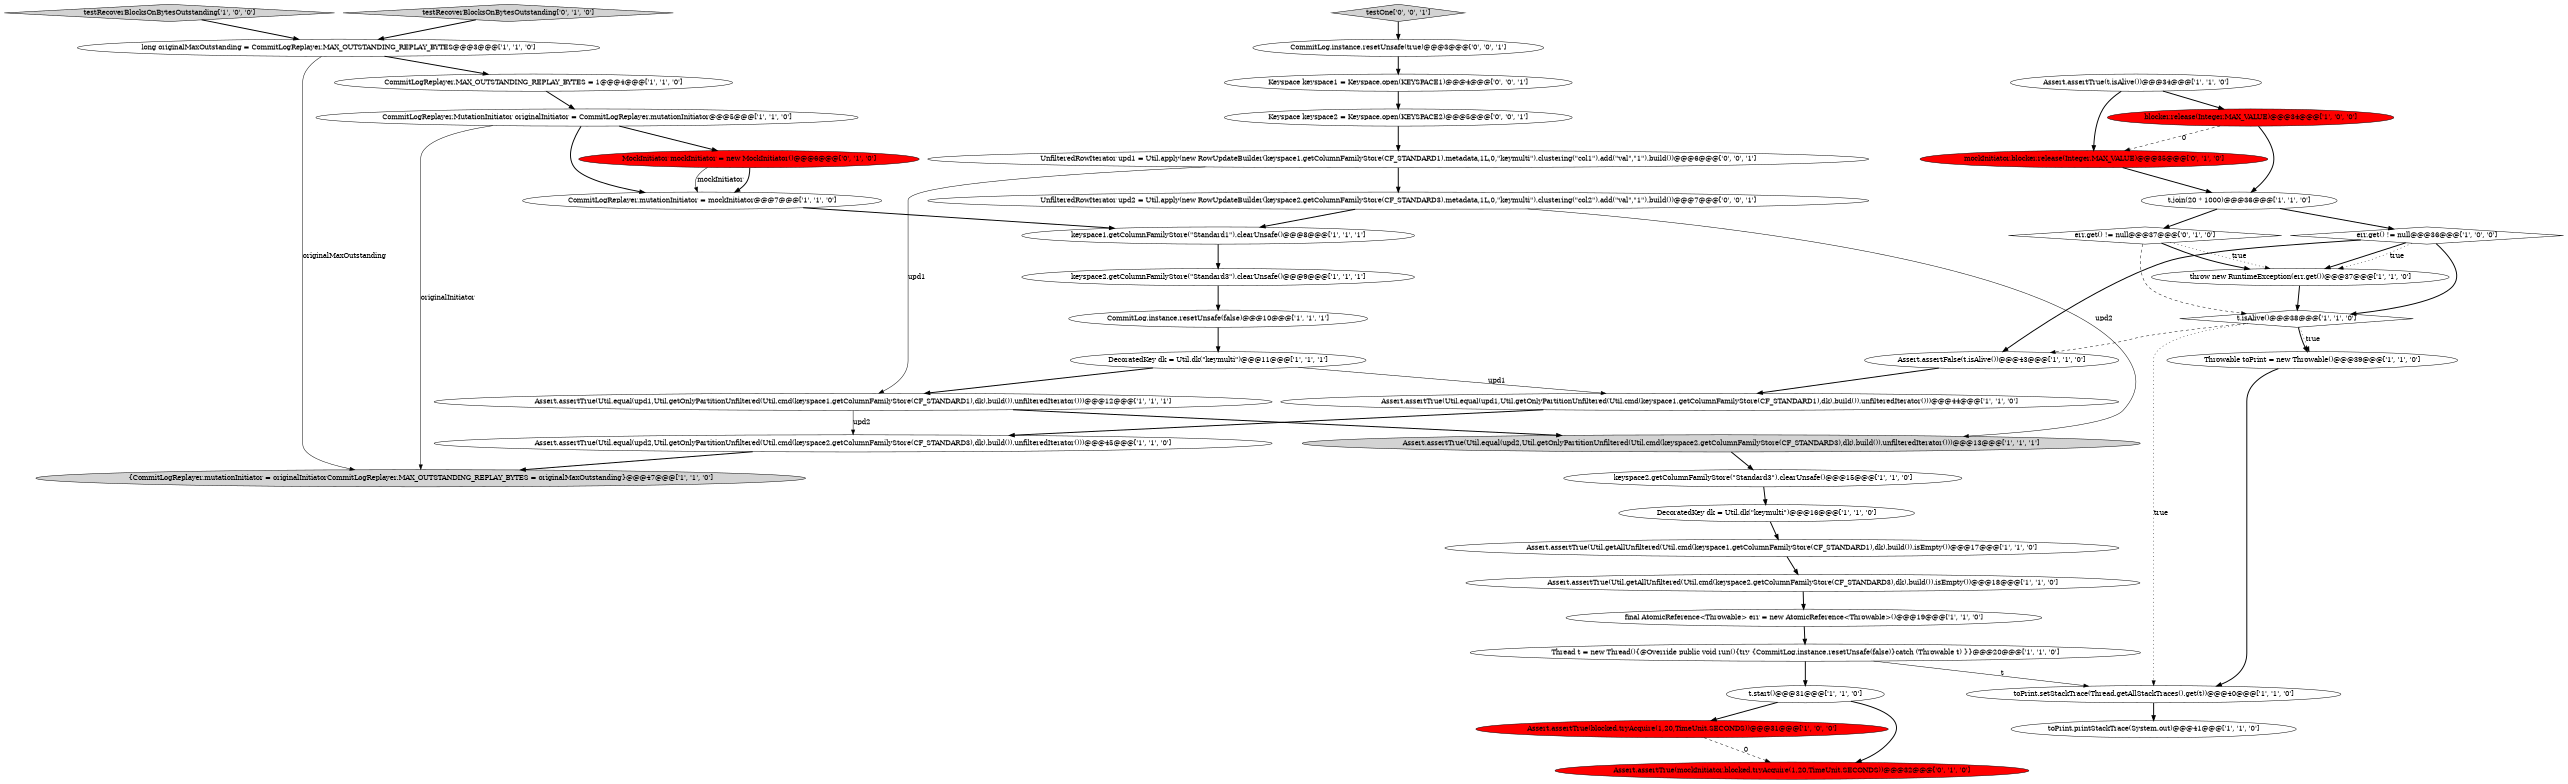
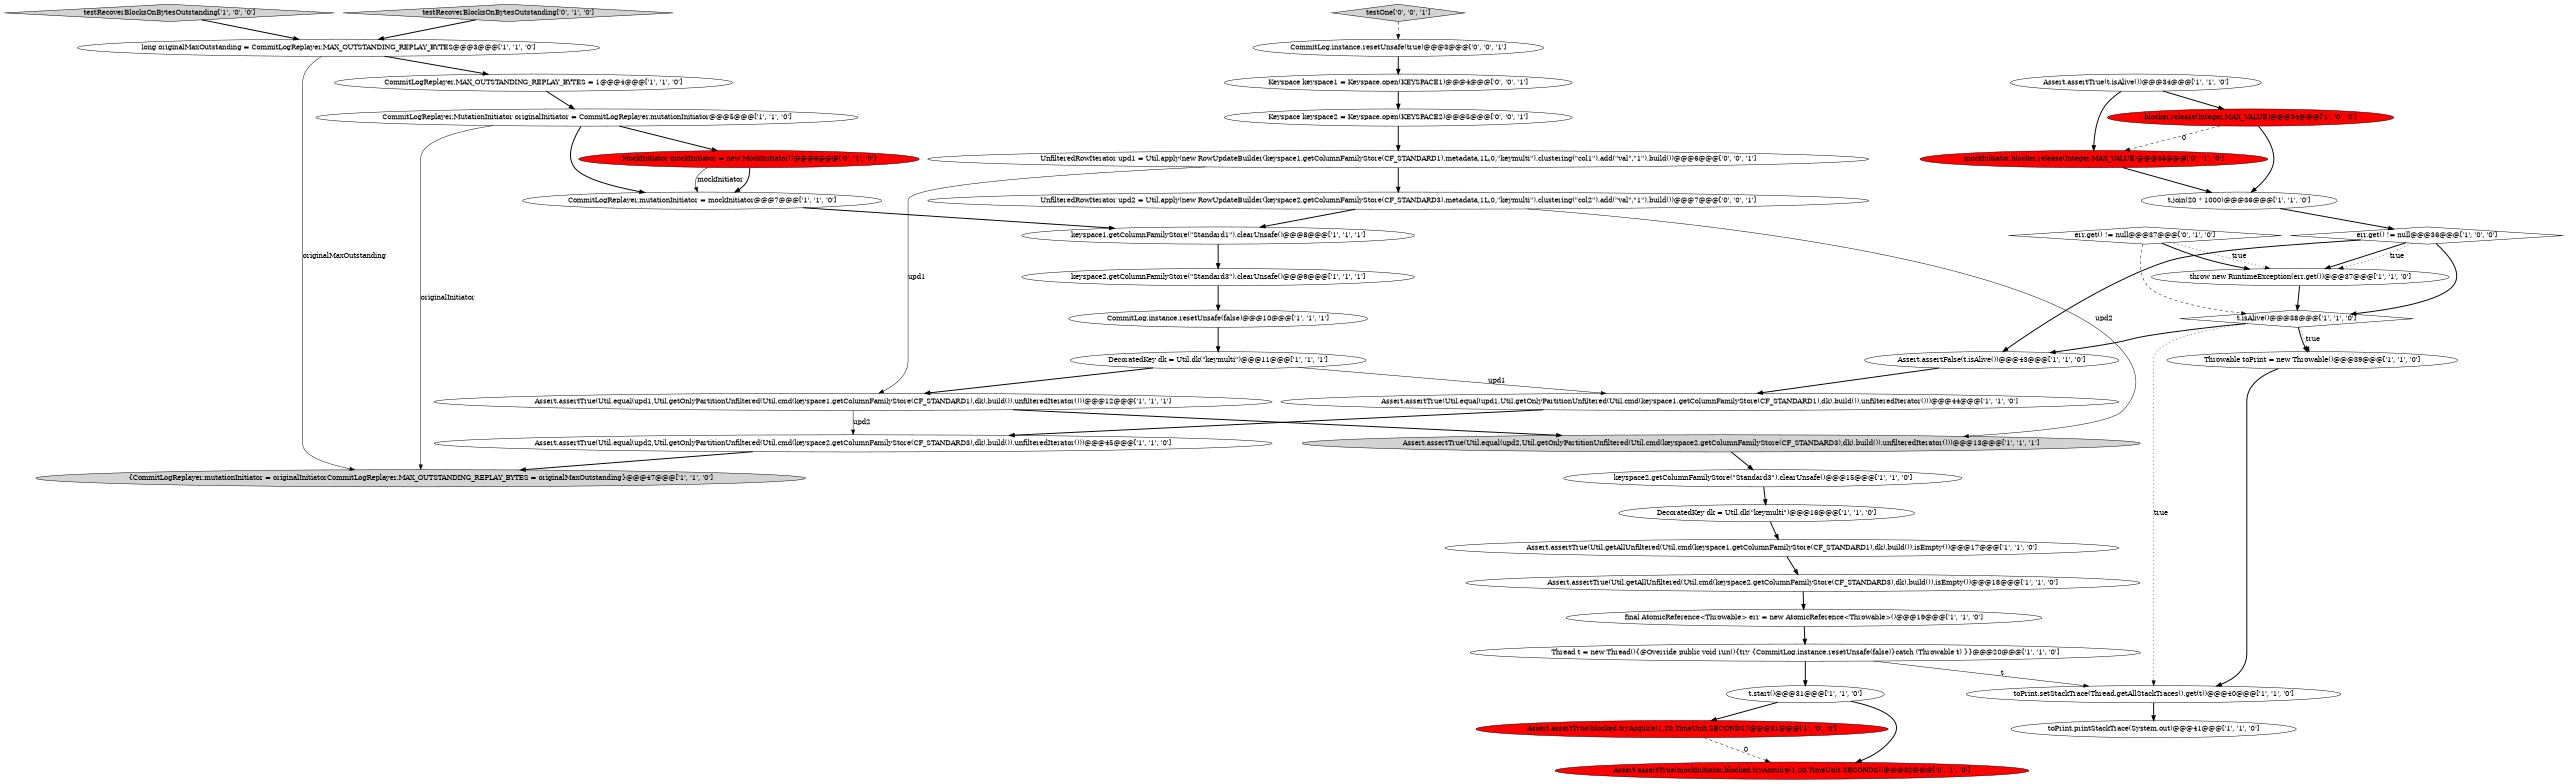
  digraph {
    node [fillcolor=white shape=ellipse style=filled]
    edge [style=bold]
    n1 [fillcolor=red label="Assert.assertTrue(blocked.tryAcquire(1,20,TimeUnit.SECONDS))@@@31@@@['1', '0', '0']"]
    n2 [fillcolor=red label="Assert.assertTrue(mockInitiator.blocked.tryAcquire(1,20,TimeUnit.SECONDS))@@@32@@@['0', '1', '0']"]
    n3 [label="toPrint.printStackTrace(System.out)@@@41@@@['1', '1', '0']"]
    n4 [label="Assert.assertFalse(t.isAlive())@@@43@@@['1', '1', '0']"]
    n5 [label="Assert.assertTrue(Util.equal(upd1,Util.getOnlyPartitionUnfiltered(Util.cmd(keyspace1.getColumnFamilyStore(CF_STANDARD1),dk).build()).unfilteredIterator()))@@@44@@@['1', '1', '0']"]
    n6 [label="long originalMaxOutstanding = CommitLogReplayer.MAX_OUTSTANDING_REPLAY_BYTES@@@3@@@['1', '1', '0']"]
    n7 [fillcolor=lightgray label="{CommitLogReplayer.mutationInitiator = originalInitiatorCommitLogReplayer.MAX_OUTSTANDING_REPLAY_BYTES = originalMaxOutstanding}@@@47@@@['1', '1', '0']"]
    n8 [label="CommitLogReplayer.MAX_OUTSTANDING_REPLAY_BYTES = 1@@@4@@@['1', '1', '0']"]
    n9 [label="CommitLogReplayer.MutationInitiator originalInitiator = CommitLogReplayer.mutationInitiator@@@5@@@['1', '1', '0']"]
    n10 [label="Assert.assertTrue(Util.getAllUnfiltered(Util.cmd(keyspace2.getColumnFamilyStore(CF_STANDARD3),dk).build()).isEmpty())@@@18@@@['1', '1', '0']"]
    n11 [label="final AtomicReference<Throwable> err = new AtomicReference<Throwable>()@@@19@@@['1', '1', '0']"]
    n12 [label="Thread t = new Thread(){@Override public void run(){try {CommitLog.instance.resetUnsafe(false)}catch (Throwable t) }}@@@20@@@['1', '1', '0']"]
    n13 [fillcolor=red label="MockInitiator mockInitiator = new MockInitiator()@@@6@@@['0', '1', '0']"]
    n14 [label="CommitLogReplayer.mutationInitiator = mockInitiator@@@7@@@['1', '1', '0']"]
    n15 [label="keyspace1.getColumnFamilyStore(\"Standard1\").clearUnsafe()@@@8@@@['1', '1', '1']"]
    n16 [label="err.get() != null@@@37@@@['0', '1', '0']" shape=diamond]
    n17 [label="t.isAlive()@@@38@@@['1', '1', '0']" shape=diamond]
    n18 [label="throw new RuntimeException(err.get())@@@37@@@['1', '1', '0']"]
    n19 [label="Throwable toPrint = new Throwable()@@@39@@@['1', '1', '0']"]
    n20 [label="toPrint.setStackTrace(Thread.getAllStackTraces().get(t))@@@40@@@['1', '1', '0']"]
    n21 [fillcolor=red label="mockInitiator.blocker.release(Integer.MAX_VALUE)@@@35@@@['0', '1', '0']"]
    n22 [label="t.join(20 * 1000)@@@36@@@['1', '1', '0']"]
    n23 [label="err.get() != null@@@36@@@['1', '0', '0']" shape=diamond]
    n24 [fillcolor=lightgray label="Assert.assertTrue(Util.equal(upd2,Util.getOnlyPartitionUnfiltered(Util.cmd(keyspace2.getColumnFamilyStore(CF_STANDARD3),dk).build()).unfilteredIterator()))@@@13@@@['1', '1', '1']"]
    n25 [label="keyspace2.getColumnFamilyStore(\"Standard3\").clearUnsafe()@@@15@@@['1', '1', '0']"]
    n26 [label="DecoratedKey dk = Util.dk(\"keymulti\")@@@16@@@['1', '1', '0']"]
    n27 [label="keyspace2.getColumnFamilyStore(\"Standard3\").clearUnsafe()@@@9@@@['1', '1', '1']"]
    n28 [label="CommitLog.instance.resetUnsafe(false)@@@10@@@['1', '1', '1']"]
    n29 [label="Keyspace keyspace2 = Keyspace.open(KEYSPACE2)@@@5@@@['0', '0', '1']"]
    n30 [label="UnfilteredRowIterator upd1 = Util.apply(new RowUpdateBuilder(keyspace1.getColumnFamilyStore(CF_STANDARD1).metadata,1L,0,\"keymulti\").clustering(\"col1\").add(\"val\",\"1\").build())@@@6@@@['0', '0', '1']"]
    n31 [label="UnfilteredRowIterator upd2 = Util.apply(new RowUpdateBuilder(keyspace2.getColumnFamilyStore(CF_STANDARD3).metadata,1L,0,\"keymulti\").clustering(\"col2\").add(\"val\",\"1\").build())@@@7@@@['0', '0', '1']"]
    n32 [label="Assert.assertTrue(Util.equal(upd1,Util.getOnlyPartitionUnfiltered(Util.cmd(keyspace1.getColumnFamilyStore(CF_STANDARD1),dk).build()).unfilteredIterator()))@@@12@@@['1', '1', '1']"]
    n33 [fillcolor=red label="blocker.release(Integer.MAX_VALUE)@@@34@@@['1', '0', '0']"]
    n34 [label="Keyspace keyspace1 = Keyspace.open(KEYSPACE1)@@@4@@@['0', '0', '1']"]
    n35 [label="Assert.assertTrue(Util.getAllUnfiltered(Util.cmd(keyspace1.getColumnFamilyStore(CF_STANDARD1),dk).build()).isEmpty())@@@17@@@['1', '1', '0']"]
    n36 [fillcolor=lightgray label="testRecoverBlocksOnBytesOutstanding['1', '0', '0']" shape=diamond]
    n37 [label="t.start()@@@31@@@['1', '1', '0']"]
    n38 [label="DecoratedKey dk = Util.dk(\"keymulti\")@@@11@@@['1', '1', '1']"]
    n39 [label="Assert.assertTrue(t.isAlive())@@@34@@@['1', '1', '0']"]
    n40 [label="Assert.assertTrue(Util.equal(upd2,Util.getOnlyPartitionUnfiltered(Util.cmd(keyspace2.getColumnFamilyStore(CF_STANDARD3),dk).build()).unfilteredIterator()))@@@45@@@['1', '1', '0']"]
    n41 [fillcolor=lightgray label="testOne['0', '0', '1']" shape=diamond]
    n42 [label="CommitLog.instance.resetUnsafe(true)@@@3@@@['0', '0', '1']"]
    n43 [fillcolor=lightgray label="testRecoverBlocksOnBytesOutstanding['0', '1', '0']" shape=diamond]
    n1 -> n2 [label=0 style=dashed]
    n4 -> n5
    n5 -> n40
    n6 -> n7 [label=originalMaxOutstanding style=solid]
    n6 -> n8
    n8 -> n9
    n9 -> n7 [label=originalInitiator style=solid]
    n9 -> n13
    n9 -> n14
    n10 -> n11
    n11 -> n12
    n12 -> n20 [label=t style=solid]
    n12 -> n37
    n13 -> n14
    n13 -> n14 [label=mockInitiator style=solid]
    n14 -> n15
    n15 -> n27
    n16 -> n17 [style=dashed]
    n16 -> n18
    n16 -> n18 [label=true style=dotted]
-   n17 -> n4 [style=dashed]
+   n17 -> n4
    n17 -> n19 [label=true style=dotted]
    n17 -> n19
    n17 -> n20 [label=true style=dotted]
    n18 -> n17
    n19 -> n20
    n20 -> n3
    n21 -> n22
-   n22 -> n16
    n22 -> n23
    n23 -> n4
    n23 -> n17
    n23 -> n18
    n23 -> n18 [label=true style=dotted]
    n24 -> n25
    n25 -> n26
    n26 -> n35
    n27 -> n28
    n28 -> n38
    n29 -> n30
    n30 -> n31
    n30 -> n32 [label=upd1 style=solid]
    n31 -> n15
    n31 -> n24 [label=upd2 style=solid]
    n32 -> n24
    n32 -> n40 [label=upd2 style=solid]
    n33 -> n21 [label=0 style=dashed]
    n33 -> n22
    n34 -> n29
    n35 -> n10
    n36 -> n6
    n37 -> n1
    n37 -> n2
    n38 -> n5 [label=upd1 style=solid]
    n38 -> n32
    n39 -> n21
    n39 -> n33
    n40 -> n7
-   n41 -> n42
+   n41 -> n42 [style=dashed]
    n42 -> n34
    n43 -> n6
  }
